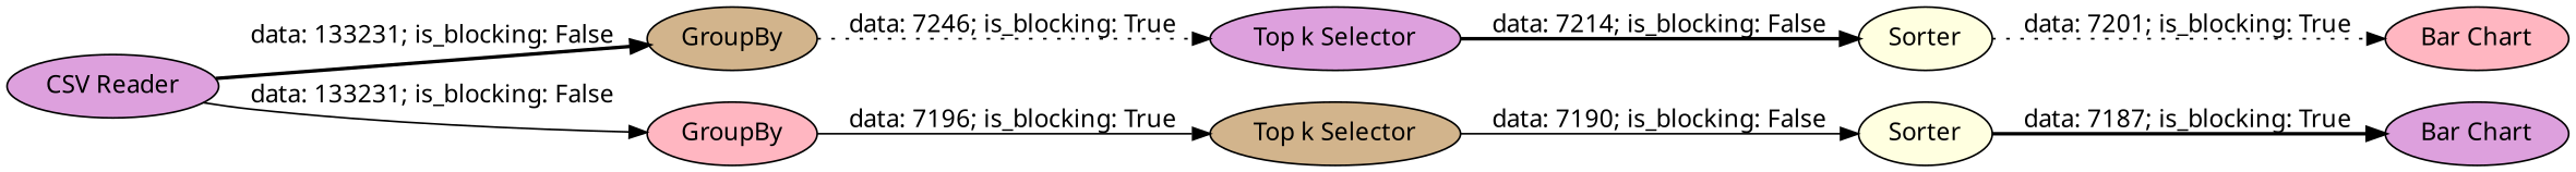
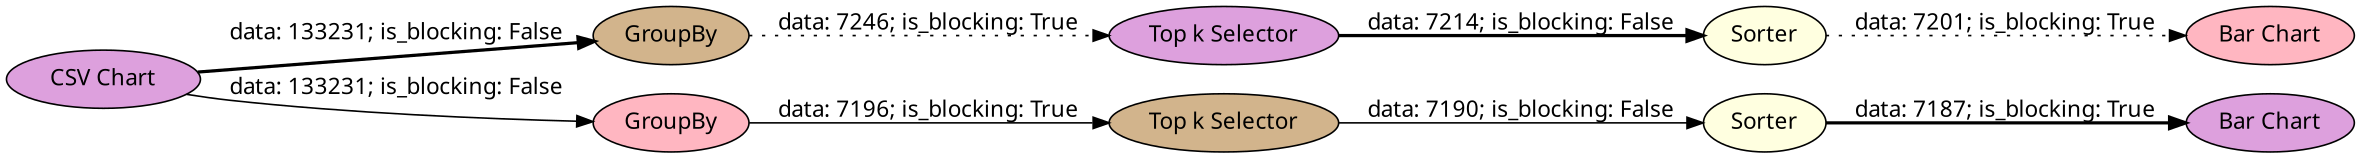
  digraph {
    rankdir=LR
    fontname="Noto Sans"
    node [style=filled fillcolor=plum fontname="Noto Sans"]
    edge [style=bold fontname="Noto Sans"]
    n1 [label=GroupBy fillcolor=tan]
    n2 [label="Top k Selector"]
    n3 [label="Bar Chart" fillcolor=lightpink]
    n4 [label=Sorter fillcolor=lightyellow]
    n5 [label=GroupBy fillcolor=lightpink]
    n6 [label="Top k Selector" fillcolor=tan]
    n7 [label=Sorter fillcolor=lightyellow]
    n8 [label="Bar Chart"]
-   n9 [label="CSV Reader"]
+   n9 [label="CSV Chart"]
    n1 -> n2 [label="data: 7246; is_blocking: True" style=dotted]
    n2 -> n4 [label="data: 7214; is_blocking: False"]
    n4 -> n3 [label="data: 7201; is_blocking: True" style=dotted]
    n5 -> n6 [label="data: 7196; is_blocking: True" style=solid]
    n6 -> n7 [label="data: 7190; is_blocking: False" style=solid]
    n7 -> n8 [label="data: 7187; is_blocking: True"]
    n9 -> n1 [label="data: 133231; is_blocking: False"]
    n9 -> n5 [label="data: 133231; is_blocking: False" style=solid]
  }
